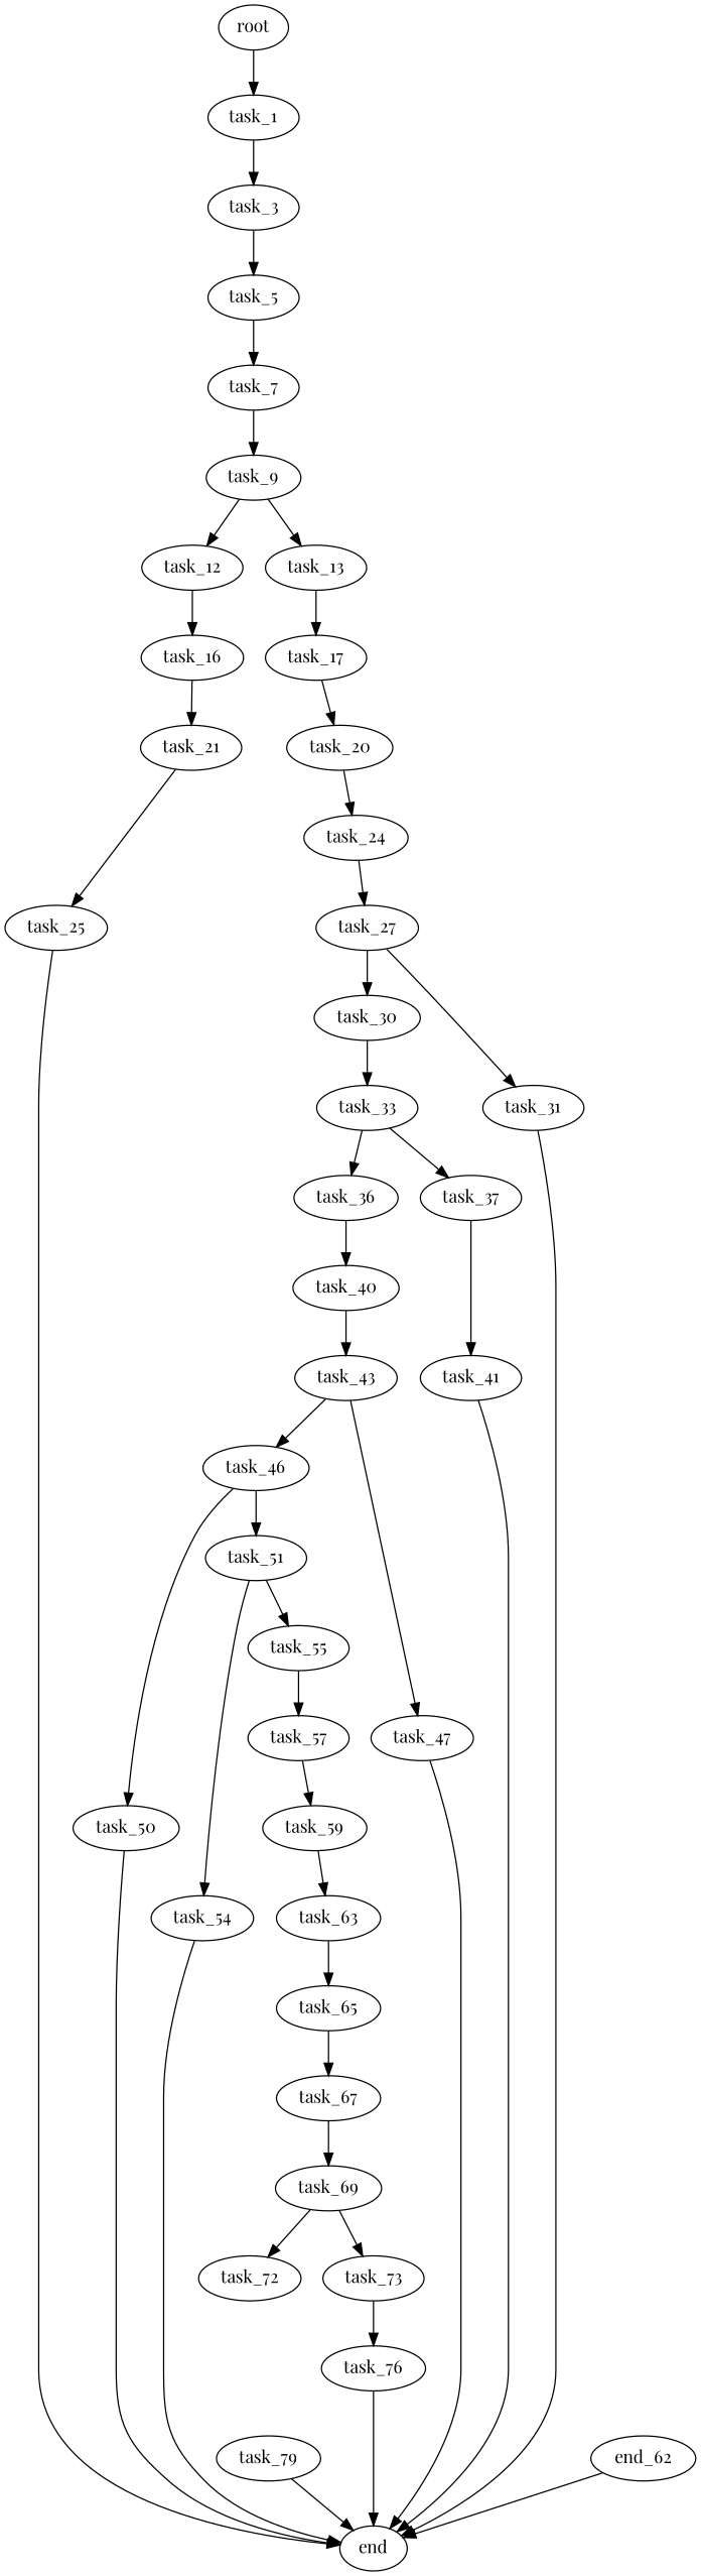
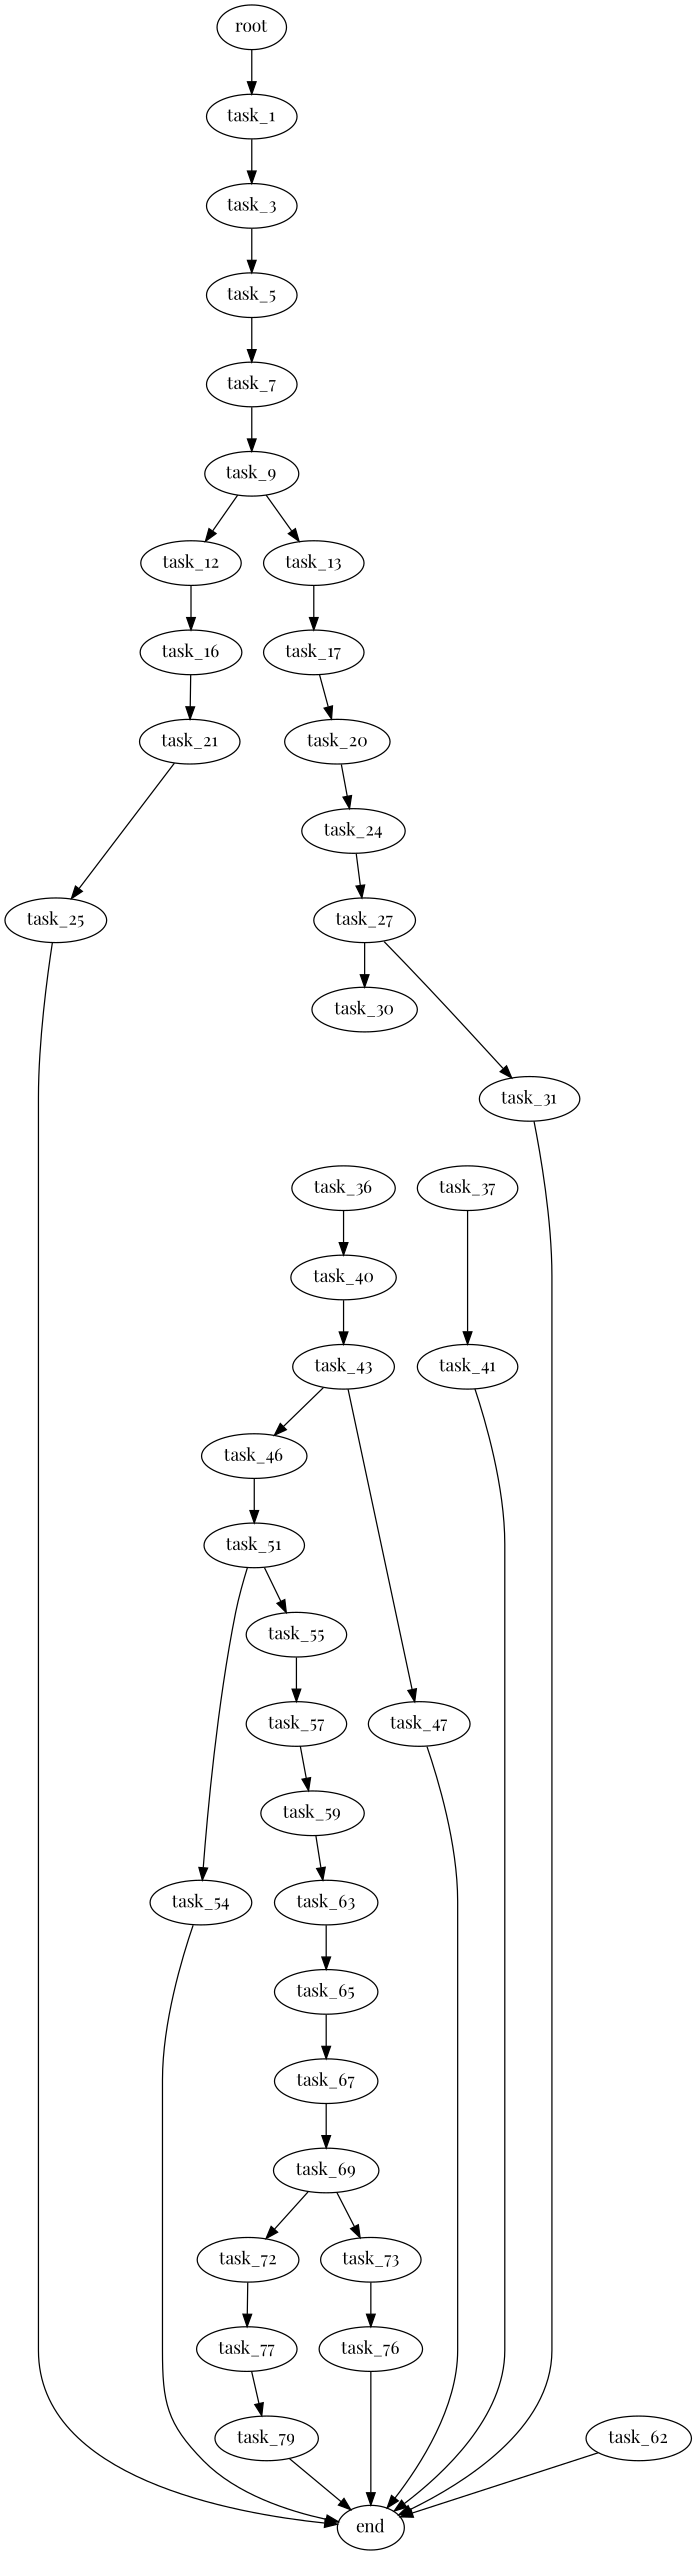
  digraph {
    fontname="Playfair Display"
    node [fontname="Playfair Display"]
    edge [fontname="Playfair Display"]
    root
    task_1
    task_3
    task_5
    task_7
    task_9
    task_12
    task_13
    task_16
    task_17
    task_21
    task_20
    task_25
    task_24
    task_27
    end
    task_30
    task_31
-   task_33
    task_36
    task_37
    task_40
    task_41
    task_43
    task_46
    task_47
-   task_50
    task_51
    task_54
    task_55
    task_57
    task_59
    task_63
-   task_62 [label=end_62]
+   task_62
    task_65
    task_67
    task_69
    task_72
    task_73
+   task_77
    task_76
    task_79
    root -> task_1
    task_1 -> task_3
    task_3 -> task_5
    task_5 -> task_7
    task_7 -> task_9
    task_9 -> task_12
    task_9 -> task_13
    task_12 -> task_16
    task_13 -> task_17
    task_16 -> task_21
    task_17 -> task_20
    task_21 -> task_25
    task_20 -> task_24
    task_25 -> end
    task_24 -> task_27
    task_27 -> task_30
    task_27 -> task_31
-   task_30 -> task_33
    task_31 -> end
-   task_33 -> task_36
-   task_33 -> task_37
    task_36 -> task_40
    task_37 -> task_41
    task_40 -> task_43
    task_41 -> end
    task_43 -> task_46
    task_43 -> task_47
-   task_46 -> task_50
    task_46 -> task_51
    task_47 -> end
-   task_50 -> end
    task_51 -> task_54
    task_51 -> task_55
    task_54 -> end
    task_55 -> task_57
    task_57 -> task_59
    task_59 -> task_63
    task_63 -> task_65
    task_62 -> end
    task_65 -> task_67
    task_67 -> task_69
    task_69 -> task_72
    task_69 -> task_73
+   task_72 -> task_77
    task_73 -> task_76
+   task_77 -> task_79
    task_76 -> end
    task_79 -> end
  }
